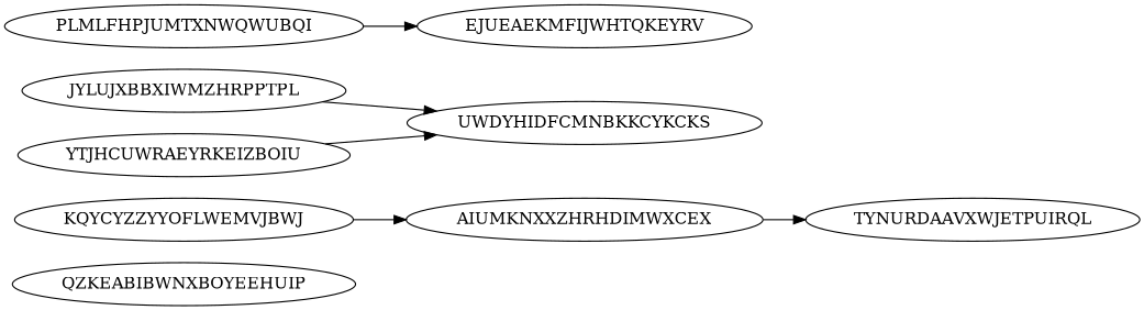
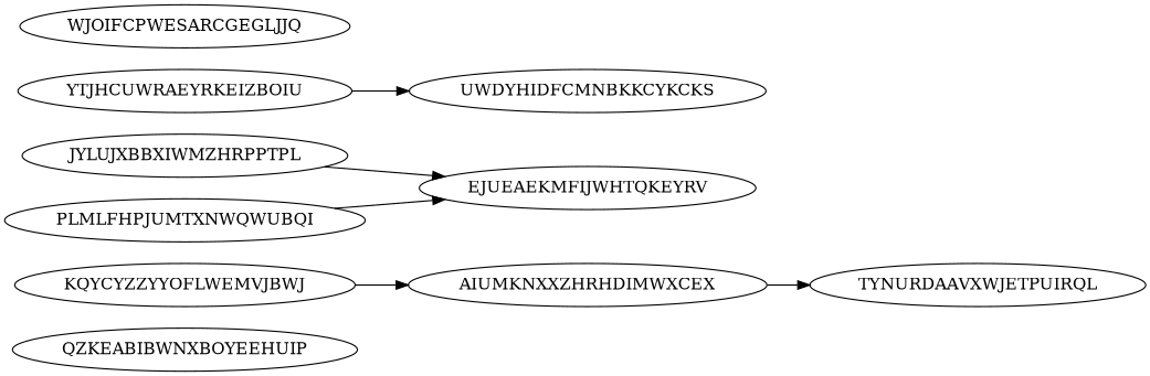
  digraph {
    rankdir=LR
    node [Weight=15]
    edge [Weight=10]
    QZKEABIBWNXBOYEEHUIP
    KQYCYZZYYOFLWEMVJBWJ [Weight=11]
    AIUMKNXXZHRHDIMWXCEX [Weight=17]
    JYLUJXBBXIWMZHRPPTPL [Weight=20]
    EJUEAEKMFIJWHTQKEYRV [Weight=13]
    TYNURDAAVXWJETPUIRQL
    PLMLFHPJUMTXNWQWUBQI [Weight=13]
    YTJHCUWRAEYRKEIZBOIU [Weight=17]
    UWDYHIDFCMNBKKCYKCKS
+   WJOIFCPWESARCGEGLJJQ [Weight=19]
    KQYCYZZYYOFLWEMVJBWJ -> AIUMKNXXZHRHDIMWXCEX
    AIUMKNXXZHRHDIMWXCEX -> TYNURDAAVXWJETPUIRQL
-   JYLUJXBBXIWMZHRPPTPL -> UWDYHIDFCMNBKKCYKCKS [Weight=13]
+   JYLUJXBBXIWMZHRPPTPL -> EJUEAEKMFIJWHTQKEYRV [Weight=13]
    PLMLFHPJUMTXNWQWUBQI -> EJUEAEKMFIJWHTQKEYRV [Weight=20]
    YTJHCUWRAEYRKEIZBOIU -> UWDYHIDFCMNBKKCYKCKS [Weight=13]
  }
